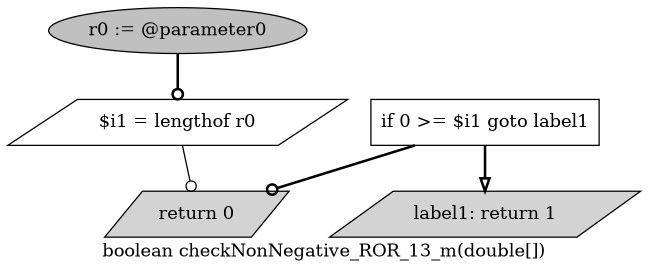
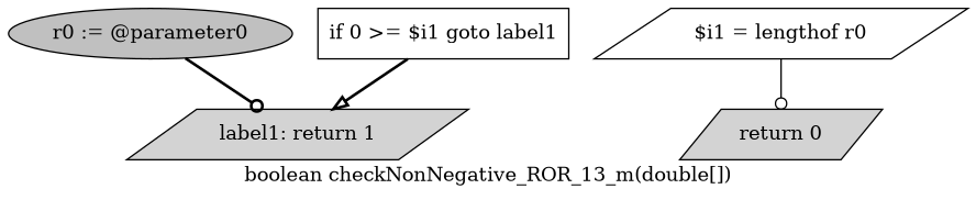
  digraph {
    label="boolean checkNonNegative_ROR_13_m(double[])"
    node [shape=parallelogram style=filled]
    edge [arrowhead=odot style=bold]
    n1 [fillcolor=gray label="r0 := @parameter0" shape=ellipse]
    n2 [label="$i1 = lengthof r0" style=""]
    n3 [fillcolor=lightgray label="return 0"]
    n4 [label="if 0 >= $i1 goto label1" shape=box style=""]
    n5 [fillcolor=lightgray label="label1: return 1"]
-   n1 -> n2
+   n1 -> n5
    n2 -> n3 [style=solid]
-   n4 -> n3
    n4 -> n5 [arrowhead=onormal]
  }
